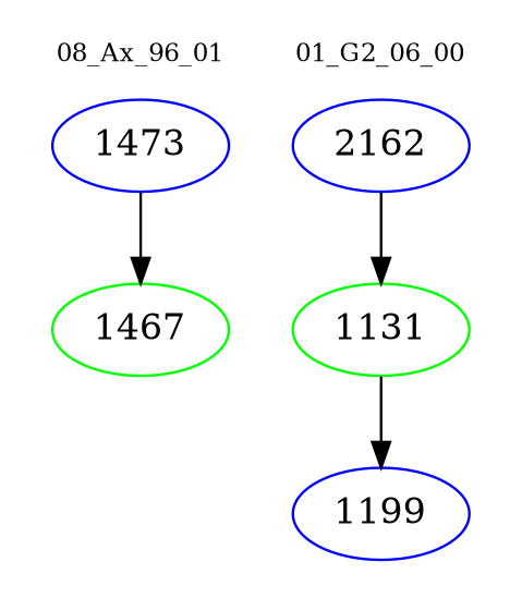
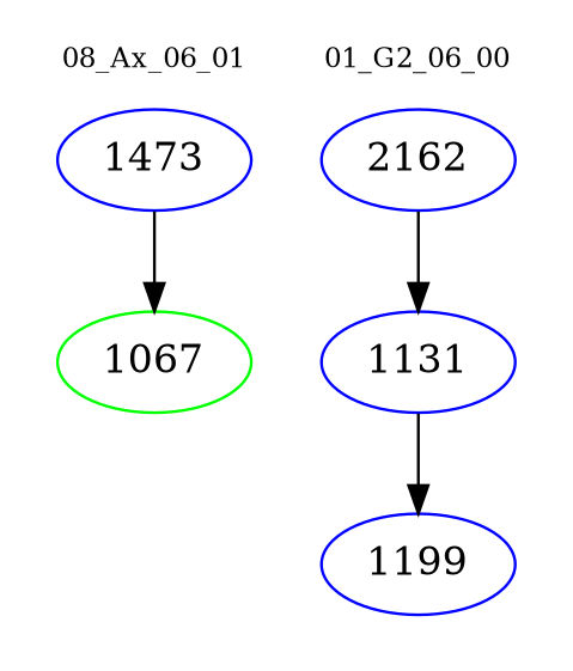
  digraph {
    node [color=blue]
    edge [color=black]
    n1 [label=1473]
-   n2 [color=green label=1467]
+   n2 [color=green label=1067]
    n3 [label=2162]
-   n4 [color=green label=1131]
+   n4 [label=1131]
    n5 [label=1199]
    subgraph cluster_1 {
      color=white
      fontsize=10
-     label="08_Ax_96_01"
+     label="08_Ax_06_01"
      n1
      n2
    }
    subgraph cluster_2 {
      color=white
      fontsize=10
      label="01_G2_06_00"
      n3
      n4
      n5
    }
    n1 -> n2
    n3 -> n4
    n4 -> n5
  }
